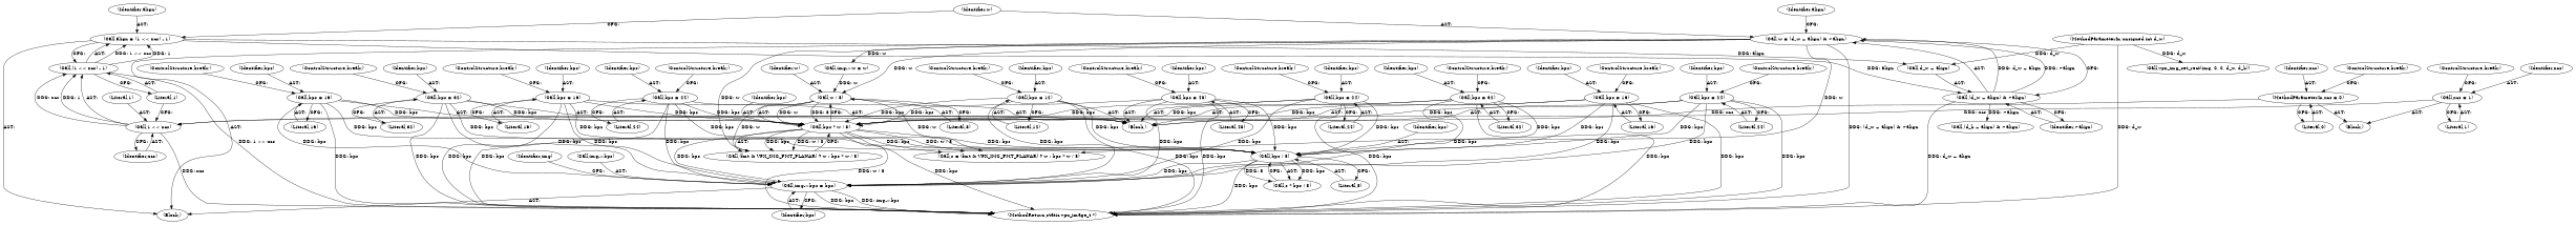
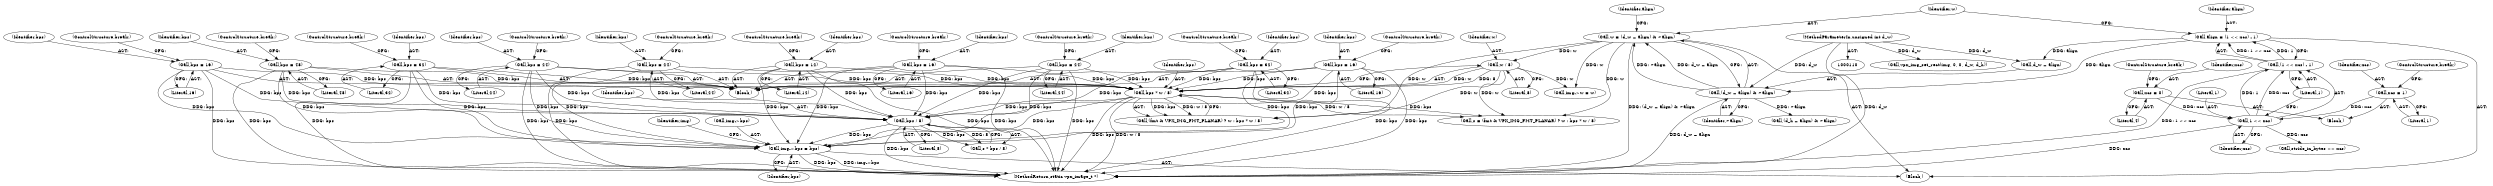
  digraph {
    n1 [label="(Call,img->bps = bps)"]
    n2 [label="(Block,)"]
    n3 [label="(MethodReturn,static vpx_image_t *)"]
    n4 [label="(Identifier,bps)"]
    n5 [label="(Call,bps = 16)"]
    n6 [label="(Call,bps / 8)"]
    n7 [label="(Call,bps * w / 8)"]
    n8 [label="(Block,)"]
    n9 [label="(Literal,16)"]
    n10 [label="(Call,s * bps / 8)"]
    n11 [label="(Literal,8)"]
    n12 [label="(Call,w / 8)"]
    n13 [label="(Call,s = (fmt & VPX_IMG_FMT_PLANAR) ? w : bps * w / 8)"]
    n14 [label="(Call,(fmt & VPX_IMG_FMT_PLANAR) ? w : bps * w / 8)"]
    n15 [label="(Call,bps = 12)"]
    n16 [label="(Literal,12)"]
    n17 [label="(Call,bps = 24)"]
    n18 [label="(Literal,24)"]
    n19 [label="(Call,bps = 16)"]
    n20 [label="(Literal,16)"]
    n21 [label="(Call,bps = 32)"]
    n22 [label="(Literal,32)"]
    n23 [label="(Call,bps = 48)"]
    n24 [label="(Literal,48)"]
    n25 [label="(Call,bps = 24)"]
    n26 [label="(Literal,24)"]
    n27 [label="(Call,img->w = w)"]
    n28 [label="(Literal,8)"]
    n29 [label="(Call,bps = 24)"]
    n30 [label="(Literal,24)"]
    n31 [label="(Call,bps = 32)"]
    n32 [label="(Literal,32)"]
    n33 [label="(Call,bps = 16)"]
    n34 [label="(Literal,16)"]
    n35 [label="(Call,w = (d_w + align) & ~align)"]
    n36 [label="(Call,(d_w + align) & ~align)"]
    n37 [label="(Identifier,~align)"]
    n38 [label="(Call,(d_h + align) & ~align)"]
    n39 [label="(MethodParameterIn,unsigned int d_w)"]
    n40 [label="(Call,vpx_img_set_rect(img, 0, 0, d_w, d_h))"]
    n41 [label="(Call,d_w + align)"]
+   1000110
    n43 [label="(Call,align = (1 << xcs) - 1)"]
    n44 [label="(Call,(1 << xcs) - 1)"]
    n45 [label="(Literal,1)"]
    n46 [label="(Call,1 << xcs)"]
    n47 [label="(Identifier,xcs)"]
-   n49 [label="(MethodParameterIn,xcs = 0)"]
-   n50 [label="(Literal,0)"]
+   n48 [label="(Call,stride_in_bytes >> xcs)"]
+   n49 [label="(Call,xcs = 0)"]
+   n50 [label="(Literal,4)"]
    n51 [label="(Block,)"]
    n52 [label="(Call,xcs = 1)"]
    n53 [label="(Literal,1)"]
    n54 [label="(Identifier,bps)"]
    n55 [label="(Literal,1)"]
    n56 [label="(Identifier,bps)"]
    n57 [label="(ControlStructure,break;)"]
    n58 [label="(ControlStructure,break;)"]
    n59 [label="(Identifier,bps)"]
    n60 [label="(Identifier,bps)"]
    n61 [label="(ControlStructure,break;)"]
    n62 [label="(Identifier,align)"]
    n63 [label="(ControlStructure,break;)"]
    n64 [label="(Identifier,bps)"]
    n65 [label="(Identifier,bps)"]
    n66 [label="(Identifier,bps)"]
    n67 [label="(ControlStructure,break;)"]
    n68 [label="(Identifier,xcs)"]
    n69 [label="(Identifier,img)"]
    n70 [label="(Identifier,bps)"]
    n71 [label="(Identifier,bps)"]
    n72 [label="(Identifier,w)"]
    n73 [label="(ControlStructure,break;)"]
    n74 [label="(ControlStructure,break;)"]
    n75 [label="(Call,img->bps)"]
    n76 [label="(ControlStructure,break;)"]
    n77 [label="(ControlStructure,break;)"]
    n78 [label="(ControlStructure,break;)"]
    n79 [label="(Identifier,bps)"]
    n80 [label="(ControlStructure,break;)"]
    n81 [label="(Identifier,bps)"]
    n82 [label="(ControlStructure,break;)"]
    n83 [label="(Identifier,bps)"]
    n84 [label="(Identifier,xcs)"]
    n85 [label="(Identifier,w)"]
    n86 [label="(Identifier,align)"]
    n1 -> n2 [label="AST: "]
    n1 -> n3 [label="DDG: bps"]
    n1 -> n3 [label="DDG: img->bps"]
    n1 -> n4 [label="CFG: "]
    n4 -> n1 [label="AST: "]
    n5 -> n1 [label="DDG: bps"]
    n5 -> n3 [label="DDG: bps"]
    n5 -> n6 [label="DDG: bps"]
    n5 -> n7 [label="DDG: bps"]
    n5 -> n8 [label="AST: "]
    n5 -> n9 [label="CFG: "]
    n6 -> n1 [label="DDG: bps"]
    n6 -> n3 [label="DDG: bps"]
    n6 -> n10 [label="AST: "]
    n6 -> n10 [label="DDG: bps"]
    n6 -> n10 [label="DDG: 8"]
    n6 -> n11 [label="CFG: "]
    n7 -> n1 [label="DDG: bps"]
    n7 -> n3 [label="DDG: w / 8"]
    n7 -> n3 [label="DDG: bps"]
    n7 -> n6 [label="DDG: bps"]
    n7 -> n12 [label="CFG: "]
    n7 -> n13 [label="DDG: bps"]
    n7 -> n13 [label="DDG: w / 8"]
    n7 -> n14 [label="AST: "]
    n7 -> n14 [label="DDG: bps"]
    n7 -> n14 [label="DDG: w / 8"]
    n9 -> n5 [label="AST: "]
    n10 -> n6 [label="CFG: "]
    n11 -> n6 [label="AST: "]
    n12 -> n7 [label="AST: "]
    n12 -> n7 [label="DDG: w"]
    n12 -> n7 [label="DDG: 8"]
    n12 -> n13 [label="DDG: w"]
    n12 -> n14 [label="DDG: w"]
-   n27 -> n12 [label="DDG: w"]
+   n12 -> n27 [label="DDG: w"]
    n12 -> n28 [label="CFG: "]
    n14 -> n7 [label="CFG: "]
    n15 -> n1 [label="DDG: bps"]
    n15 -> n3 [label="DDG: bps"]
    n15 -> n6 [label="DDG: bps"]
    n15 -> n7 [label="DDG: bps"]
    n15 -> n8 [label="AST: "]
    n15 -> n16 [label="CFG: "]
    n16 -> n15 [label="AST: "]
    n17 -> n1 [label="DDG: bps"]
    n17 -> n3 [label="DDG: bps"]
    n17 -> n6 [label="DDG: bps"]
    n17 -> n7 [label="DDG: bps"]
    n17 -> n8 [label="AST: "]
    n17 -> n18 [label="CFG: "]
    n18 -> n17 [label="AST: "]
    n19 -> n1 [label="DDG: bps"]
    n19 -> n3 [label="DDG: bps"]
    n19 -> n6 [label="DDG: bps"]
    n19 -> n7 [label="DDG: bps"]
    n19 -> n8 [label="AST: "]
    n19 -> n20 [label="CFG: "]
    n20 -> n19 [label="AST: "]
    n21 -> n1 [label="DDG: bps"]
    n21 -> n3 [label="DDG: bps"]
    n21 -> n6 [label="DDG: bps"]
    n21 -> n7 [label="DDG: bps"]
    n21 -> n8 [label="AST: "]
    n21 -> n22 [label="CFG: "]
    n22 -> n21 [label="AST: "]
    n23 -> n1 [label="DDG: bps"]
    n23 -> n3 [label="DDG: bps"]
    n23 -> n6 [label="DDG: bps"]
    n23 -> n7 [label="DDG: bps"]
    n23 -> n8 [label="AST: "]
    n23 -> n24 [label="CFG: "]
    n24 -> n23 [label="AST: "]
    n25 -> n1 [label="DDG: bps"]
    n25 -> n3 [label="DDG: bps"]
    n25 -> n6 [label="DDG: bps"]
    n25 -> n7 [label="DDG: bps"]
    n25 -> n8 [label="AST: "]
    n25 -> n26 [label="CFG: "]
    n26 -> n25 [label="AST: "]
    n28 -> n12 [label="AST: "]
    n29 -> n1 [label="DDG: bps"]
    n29 -> n3 [label="DDG: bps"]
    n29 -> n6 [label="DDG: bps"]
    n29 -> n7 [label="DDG: bps"]
    n29 -> n8 [label="AST: "]
    n29 -> n30 [label="CFG: "]
    n30 -> n29 [label="AST: "]
    n31 -> n1 [label="DDG: bps"]
    n31 -> n3 [label="DDG: bps"]
    n31 -> n6 [label="DDG: bps"]
    n31 -> n7 [label="DDG: bps"]
    n31 -> n8 [label="AST: "]
    n31 -> n32 [label="CFG: "]
    n32 -> n31 [label="AST: "]
    n33 -> n1 [label="DDG: bps"]
    n33 -> n3 [label="DDG: bps"]
    n33 -> n6 [label="DDG: bps"]
    n33 -> n7 [label="DDG: bps"]
    n33 -> n8 [label="AST: "]
    n33 -> n34 [label="CFG: "]
    n34 -> n33 [label="AST: "]
    n35 -> n2 [label="AST: "]
    n35 -> n3 [label="DDG: (d_w + align) & ~align"]
    n35 -> n12 [label="DDG: w"]
    n35 -> n13 [label="DDG: w"]
    n35 -> n14 [label="DDG: w"]
    n35 -> n27 [label="DDG: w"]
    n35 -> n36 [label="CFG: "]
    n36 -> n3 [label="DDG: d_w + align"]
    n36 -> n35 [label="AST: "]
    n36 -> n35 [label="DDG: d_w + align"]
    n36 -> n35 [label="DDG: ~align"]
    n36 -> n37 [label="CFG: "]
    n36 -> n38 [label="DDG: ~align"]
    n37 -> n36 [label="AST: "]
    n39 -> n3 [label="DDG: d_w"]
+   n39 -> n36 [label="DDG: d_w"]
    n39 -> n40 [label="DDG: d_w"]
    n39 -> n41 [label="DDG: d_w"]
+   n39 -> 1000110 [label="AST: "]
    n41 -> n36 [label="AST: "]
    n43 -> n2 [label="AST: "]
    n43 -> n36 [label="DDG: align"]
    n43 -> n41 [label="DDG: align"]
    n43 -> n44 [label="CFG: "]
    n44 -> n3 [label="DDG: 1 << xcs"]
    n44 -> n43 [label="AST: "]
    n44 -> n43 [label="DDG: 1 << xcs"]
    n44 -> n43 [label="DDG: 1"]
    n44 -> n45 [label="CFG: "]
    n45 -> n44 [label="AST: "]
    n45 -> n46 [label="CFG: "]
    n46 -> n3 [label="DDG: xcs"]
    n46 -> n44 [label="AST: "]
    n46 -> n44 [label="DDG: 1"]
    n46 -> n44 [label="DDG: xcs"]
    n46 -> n47 [label="CFG: "]
+   n46 -> n48 [label="DDG: xcs"]
    n47 -> n46 [label="AST: "]
    n49 -> n46 [label="DDG: xcs"]
    n49 -> n50 [label="CFG: "]
    n49 -> n51 [label="AST: "]
    n50 -> n49 [label="AST: "]
    n52 -> n46 [label="DDG: xcs"]
    n52 -> n51 [label="AST: "]
    n52 -> n53 [label="CFG: "]
    n53 -> n52 [label="AST: "]
    n54 -> n19 [label="AST: "]
    n55 -> n46 [label="AST: "]
    n56 -> n33 [label="AST: "]
    n57 -> n33 [label="CFG: "]
    n58 -> n17 [label="CFG: "]
    n59 -> n5 [label="AST: "]
    n60 -> n17 [label="AST: "]
    n61 -> n5 [label="CFG: "]
    n62 -> n43 [label="AST: "]
    n63 -> n52 [label="CFG: "]
    n64 -> n29 [label="AST: "]
    n65 -> n21 [label="AST: "]
    n66 -> n31 [label="AST: "]
    n67 -> n19 [label="CFG: "]
    n68 -> n49 [label="AST: "]
    n69 -> n1 [label="CFG: "]
    n70 -> n7 [label="AST: "]
    n71 -> n15 [label="AST: "]
    n72 -> n12 [label="AST: "]
    n73 -> n21 [label="CFG: "]
    n74 -> n49 [label="CFG: "]
    n75 -> n1 [label="AST: "]
    n76 -> n29 [label="CFG: "]
    n77 -> n25 [label="CFG: "]
    n78 -> n23 [label="CFG: "]
    n79 -> n6 [label="AST: "]
    n80 -> n15 [label="CFG: "]
    n81 -> n25 [label="AST: "]
    n82 -> n31 [label="CFG: "]
    n83 -> n23 [label="AST: "]
    n84 -> n52 [label="AST: "]
    n85 -> n35 [label="AST: "]
    n85 -> n43 [label="CFG: "]
    n86 -> n35 [label="CFG: "]
  }
